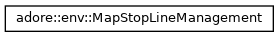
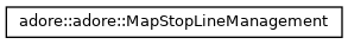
  digraph {
    rankdir=TB
-   n1 [color=black fillcolor=white fontname=Helvetica fontsize=10 height=0.2 label="adore::env::MapStopLineManagement" shape=record style=filled width=0.4]
+   n1 [color=black fillcolor=white fontname=Helvetica fontsize=10 height=0.2 label="adore::adore::MapStopLineManagement" shape=record style=filled width=0.4]
  }
